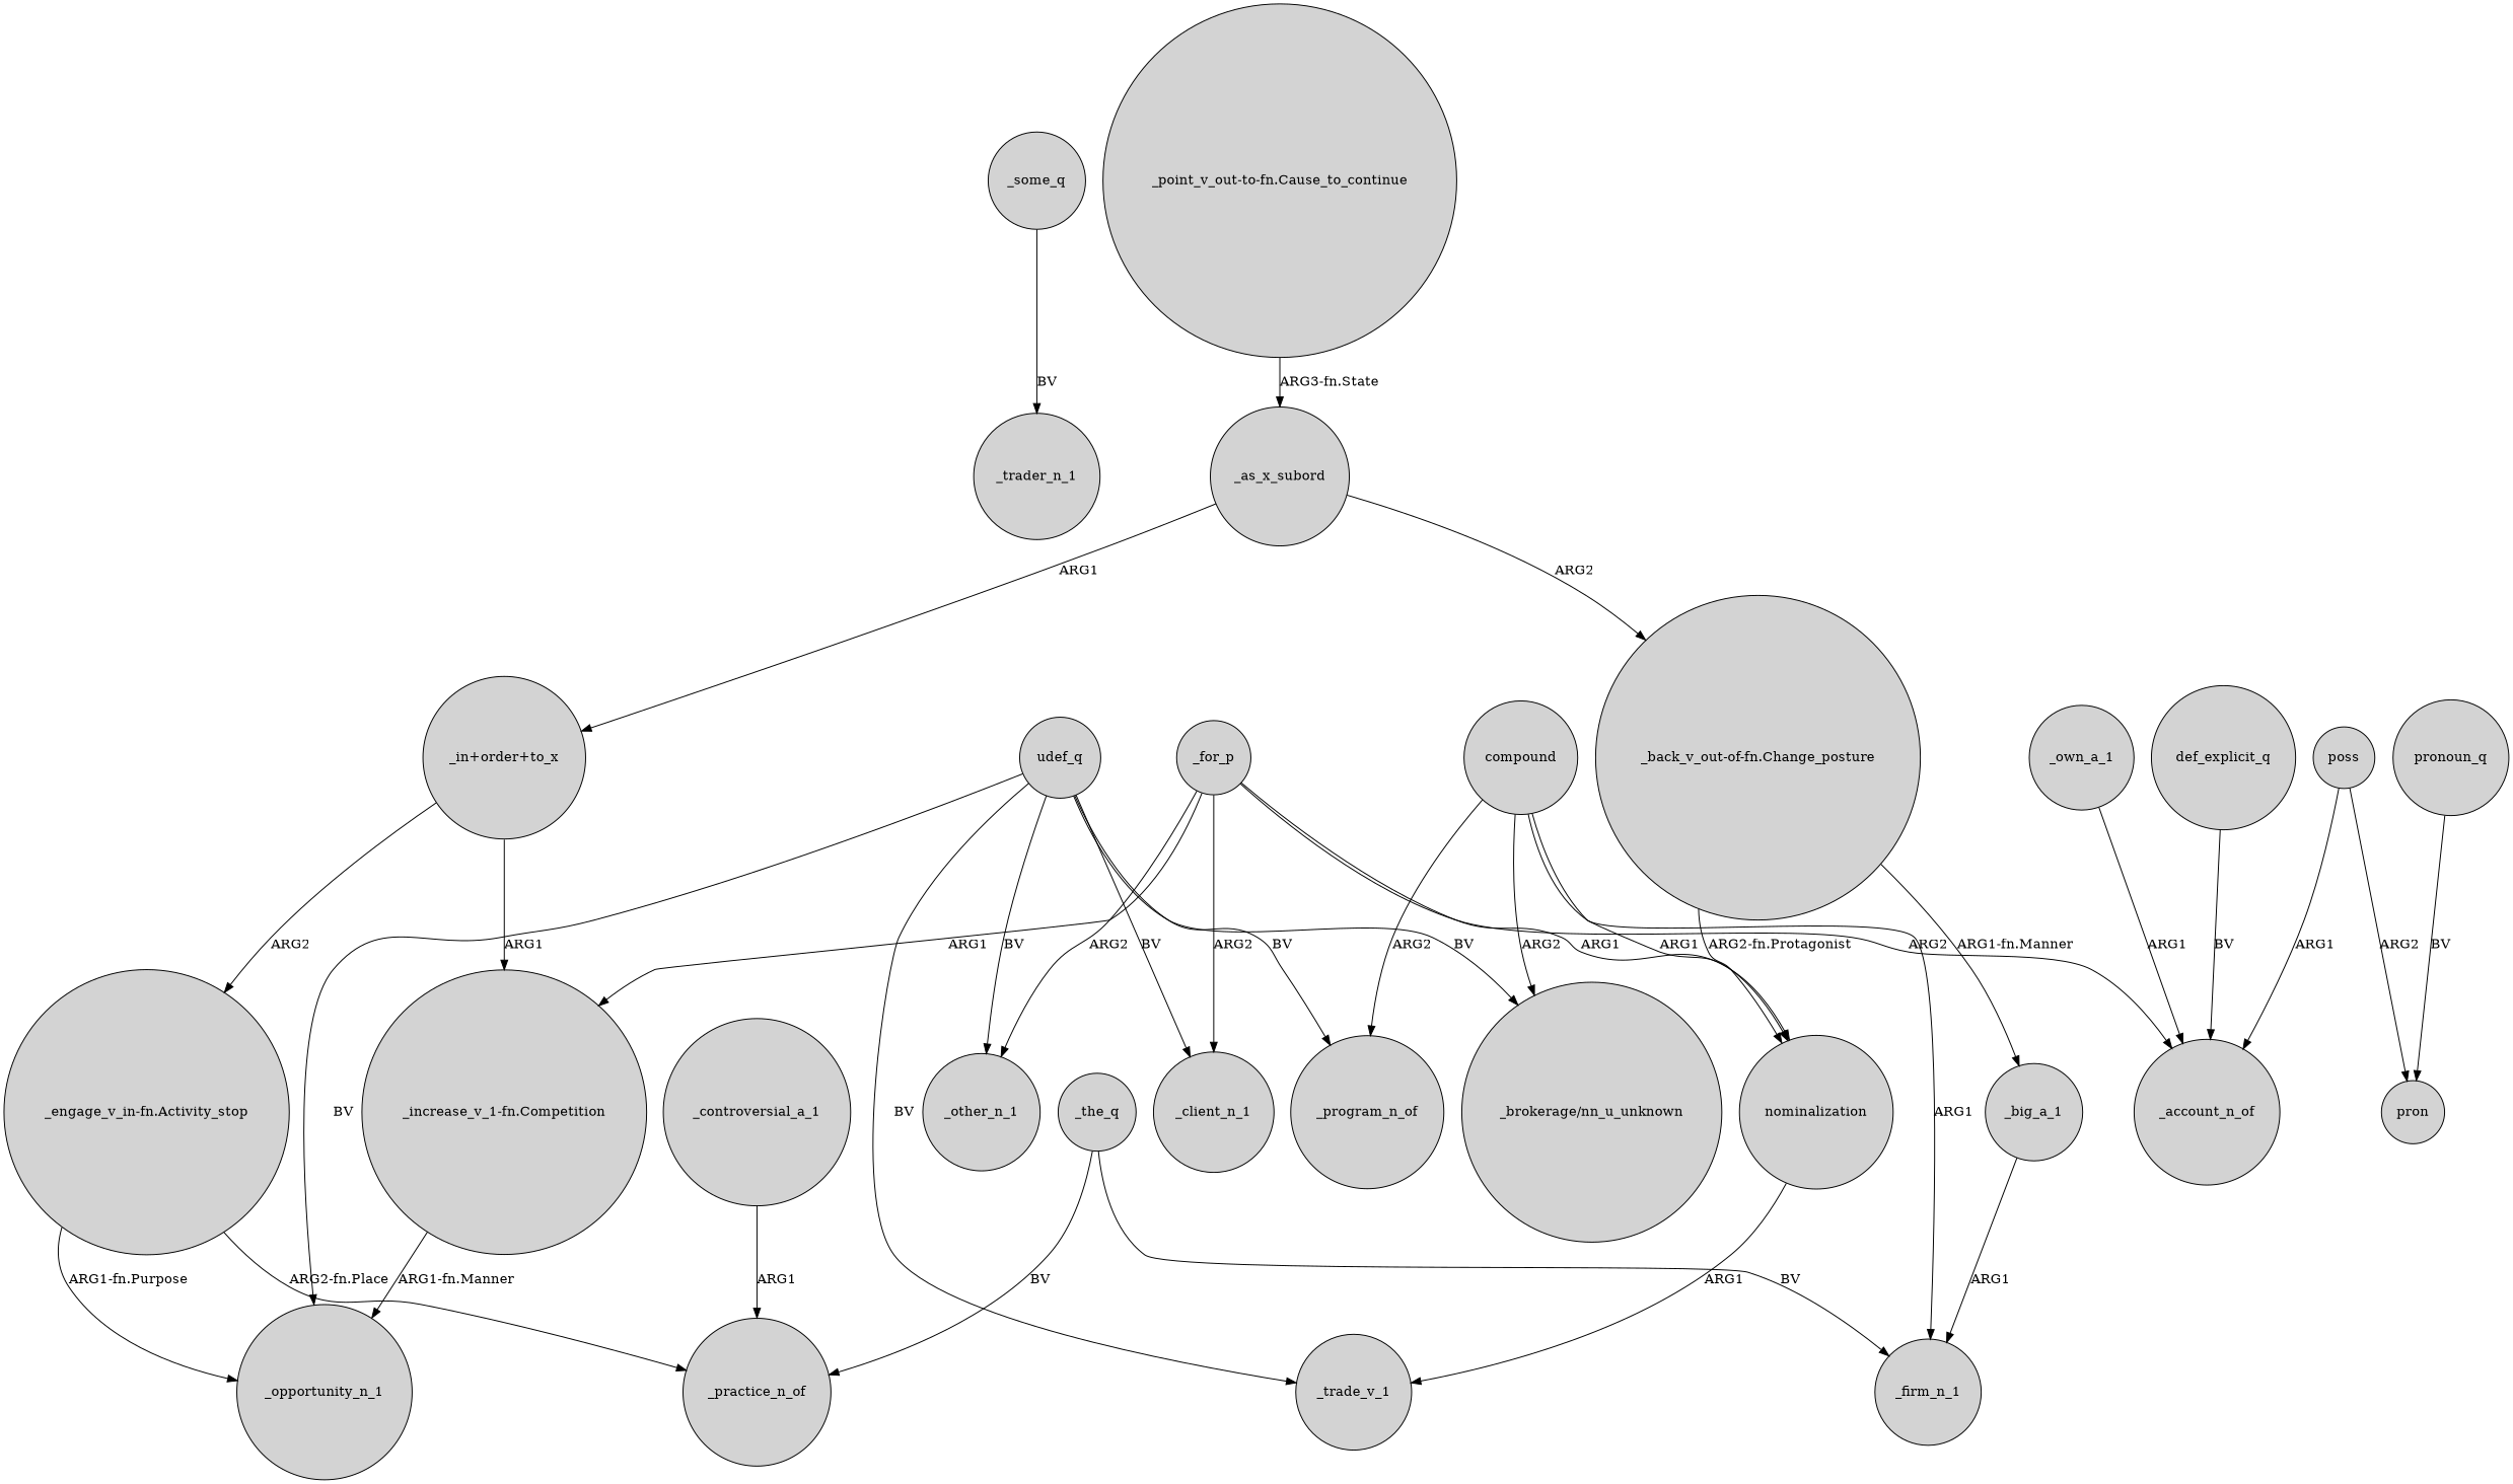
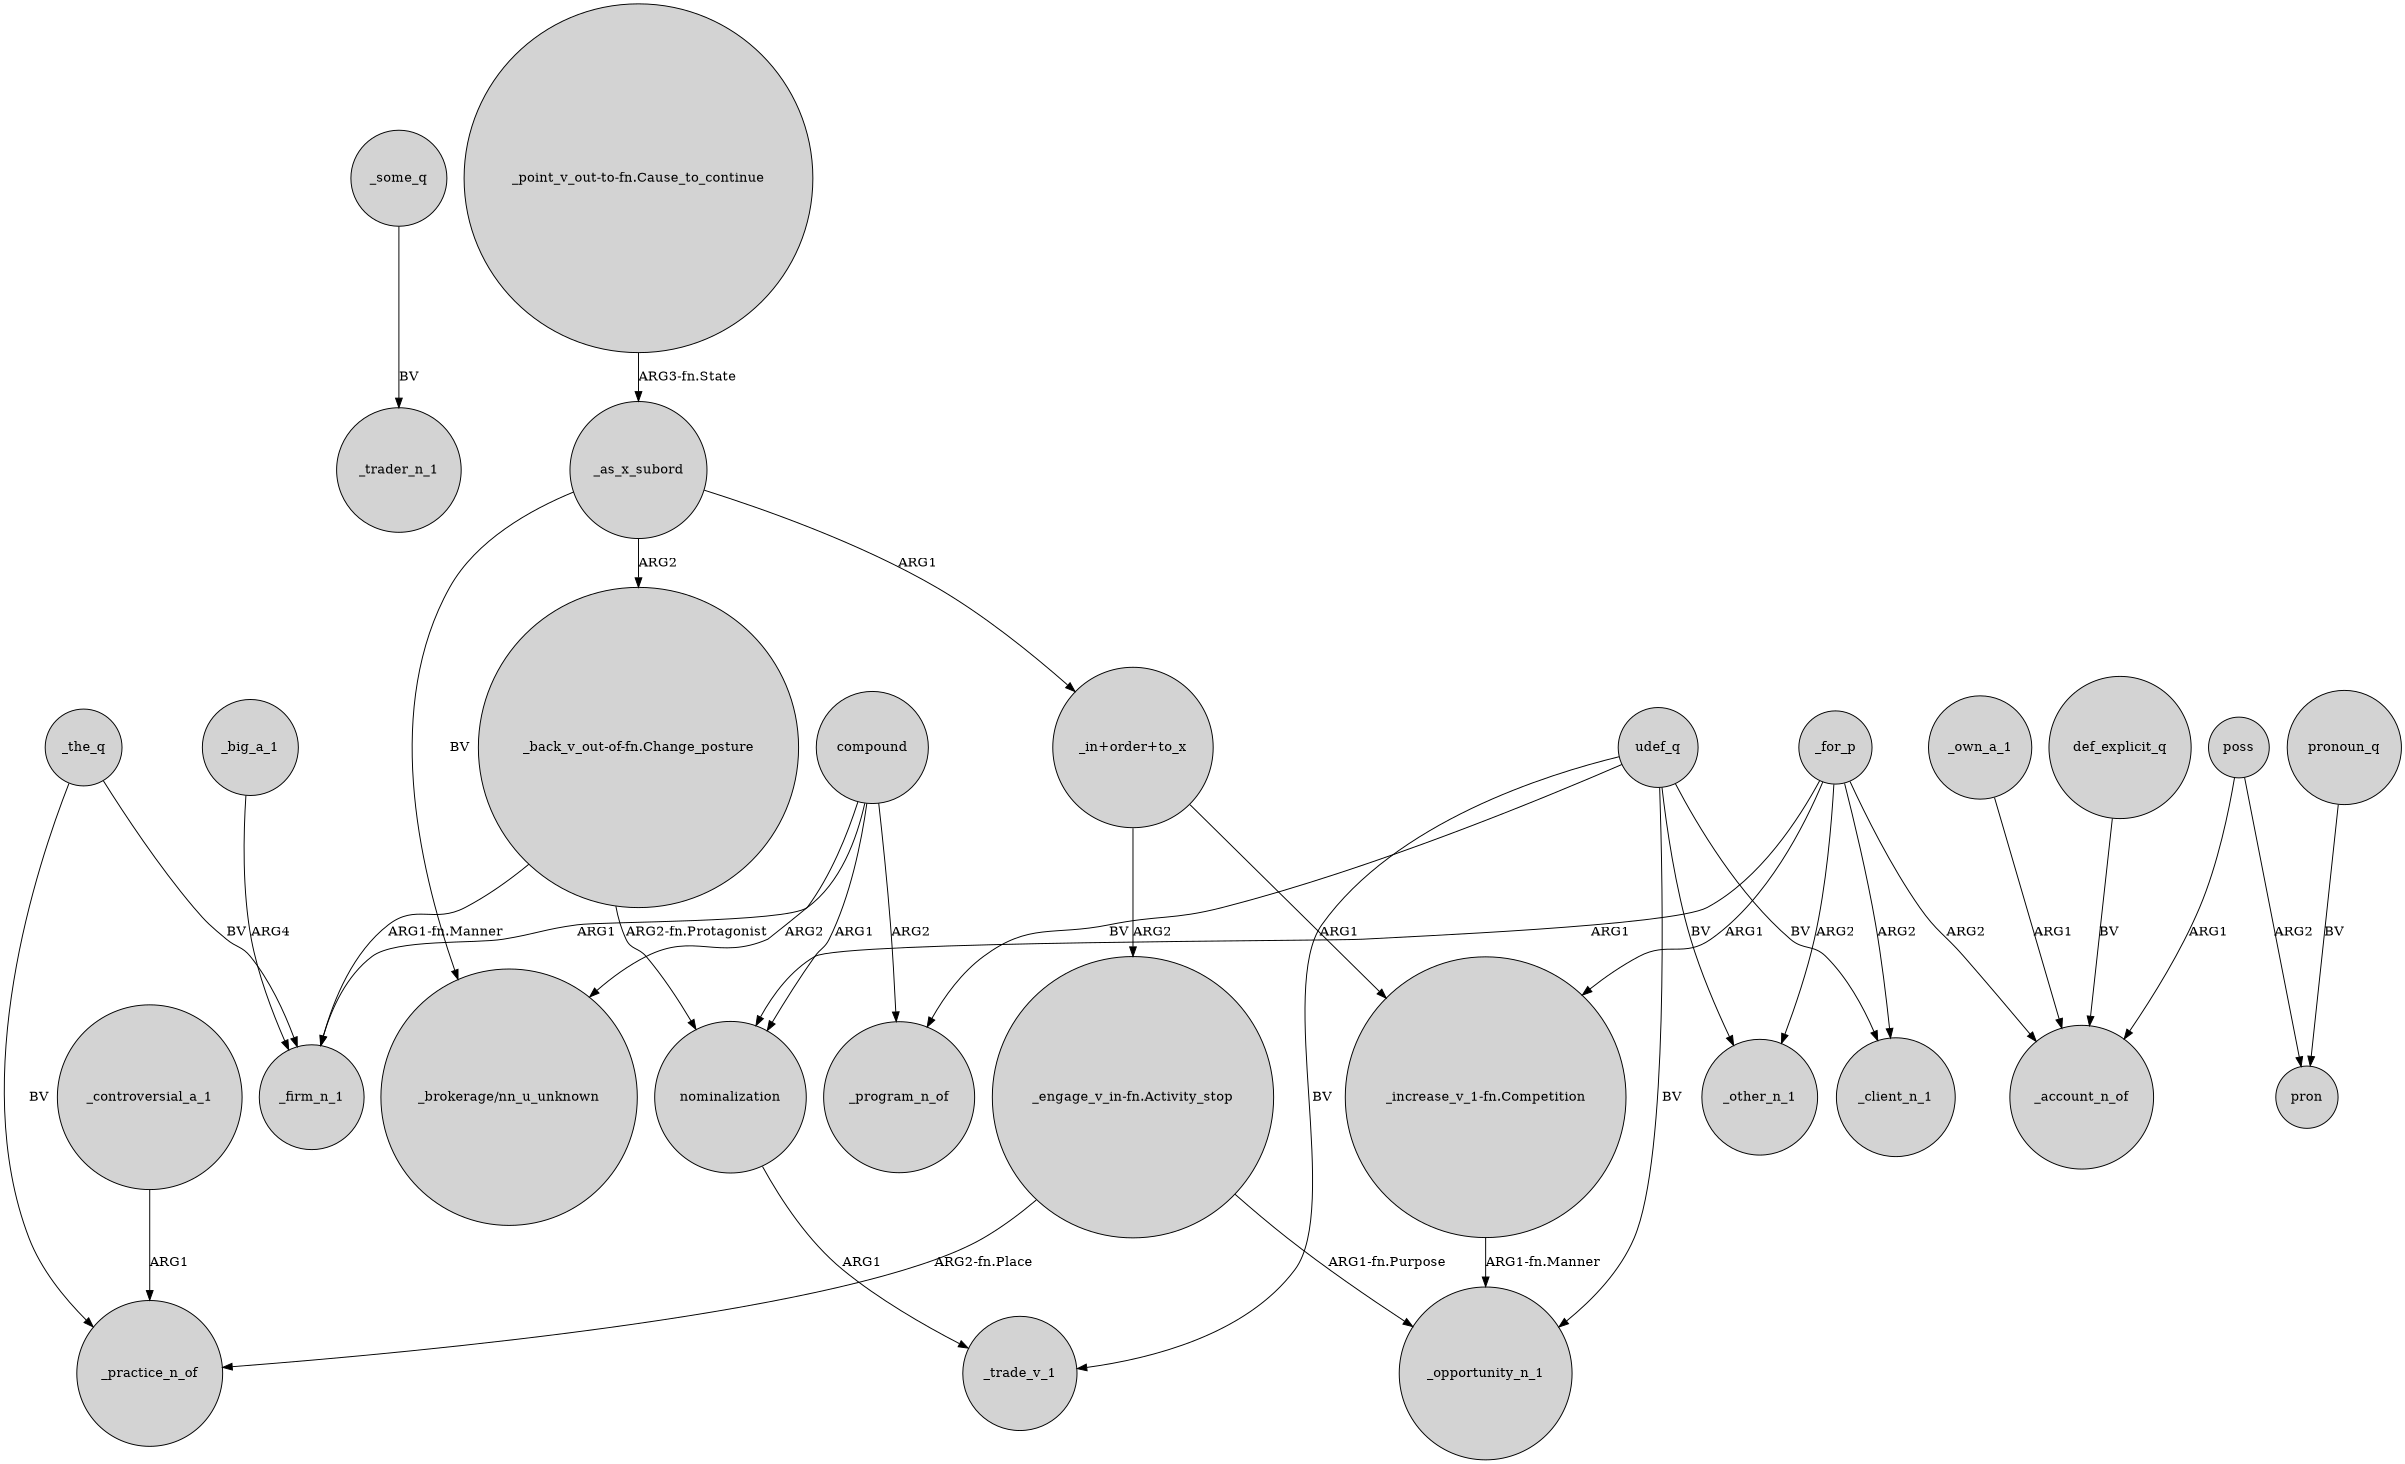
  digraph {
    node [shape=circle style=filled]
    _some_q
    _trader_n_1
    "_in+order+to_x"
    "_increase_v_1-fn.Competition"
    "_engage_v_in-fn.Activity_stop"
    _opportunity_n_1
    _practice_n_of
    _big_a_1
    _firm_n_1
    udef_q
    _other_n_1
    "_brokerage/nn_u_unknown"
    _program_n_of
    _client_n_1
    _trade_v_1
    nominalization
    compound
    def_explicit_q
    _account_n_of
    _for_p
    _as_x_subord
    "_back_v_out-of-fn.Change_posture"
    _the_q
    "_point_v_out-to-fn.Cause_to_continue"
    pronoun_q
    pron
    poss
    _controversial_a_1
    _own_a_1
    _some_q -> _trader_n_1 [label=BV]
    "_in+order+to_x" -> "_increase_v_1-fn.Competition" [label=ARG1]
    "_in+order+to_x" -> "_engage_v_in-fn.Activity_stop" [label=ARG2]
    "_increase_v_1-fn.Competition" -> _opportunity_n_1 [label="ARG1-fn.Manner"]
    "_engage_v_in-fn.Activity_stop" -> _opportunity_n_1 [label="ARG1-fn.Purpose"]
    "_engage_v_in-fn.Activity_stop" -> _practice_n_of [label="ARG2-fn.Place"]
-   _big_a_1 -> _firm_n_1 [label=ARG1]
+   _big_a_1 -> _firm_n_1 [label=ARG4]
    udef_q -> _opportunity_n_1 [label=BV]
    udef_q -> _other_n_1 [label=BV]
-   udef_q -> "_brokerage/nn_u_unknown" [label=BV]
+   _as_x_subord -> "_brokerage/nn_u_unknown" [label=BV]
    udef_q -> _program_n_of [label=BV]
    udef_q -> _client_n_1 [label=BV]
    udef_q -> _trade_v_1 [label=BV]
    nominalization -> _trade_v_1 [label=ARG1]
    compound -> _firm_n_1 [label=ARG1]
    compound -> "_brokerage/nn_u_unknown" [label=ARG2]
    compound -> _program_n_of [label=ARG2]
    compound -> nominalization [label=ARG1]
    def_explicit_q -> _account_n_of [label=BV]
    _for_p -> "_increase_v_1-fn.Competition" [label=ARG1]
    _for_p -> _other_n_1 [label=ARG2]
    _for_p -> _client_n_1 [label=ARG2]
    _for_p -> nominalization [label=ARG1]
    _for_p -> _account_n_of [label=ARG2]
    _as_x_subord -> "_in+order+to_x" [label=ARG1]
    _as_x_subord -> "_back_v_out-of-fn.Change_posture" [label=ARG2]
-   "_back_v_out-of-fn.Change_posture" -> _big_a_1 [label="ARG1-fn.Manner"]
+   "_back_v_out-of-fn.Change_posture" -> _firm_n_1 [label="ARG1-fn.Manner"]
    "_back_v_out-of-fn.Change_posture" -> nominalization [label="ARG2-fn.Protagonist"]
    _the_q -> _practice_n_of [label=BV]
    _the_q -> _firm_n_1 [label=BV]
    "_point_v_out-to-fn.Cause_to_continue" -> _as_x_subord [label="ARG3-fn.State"]
    pronoun_q -> pron [label=BV]
    poss -> _account_n_of [label=ARG1]
    poss -> pron [label=ARG2]
    _controversial_a_1 -> _practice_n_of [label=ARG1]
    _own_a_1 -> _account_n_of [label=ARG1]
  }
